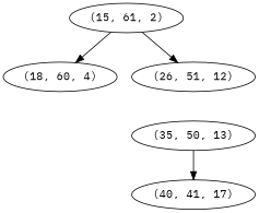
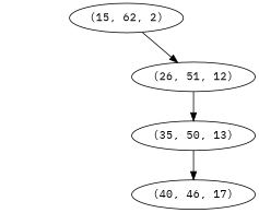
  digraph {
    fontname="IBM Plex Mono"
    node [fontname="IBM Plex Mono"]
    edge [fontname="IBM Plex Mono"]
-   "(15, 62, 2)" [label="(15, 61, 2)"]
-   "(18, 60, 4)"
+   "(15, 62, 2)"
    "(26, 51, 12)"
    "(35, 50, 13)"
-   "(40, 46, 17)" [label="(40, 41, 17)"]
-   "(15, 62, 2)" -> "(18, 60, 4)"
+   "(40, 46, 17)"
    "(15, 62, 2)" -> "(26, 51, 12)"
+   "(26, 51, 12)" -> "(35, 50, 13)"
    "(35, 50, 13)" -> "(40, 46, 17)"
  }
